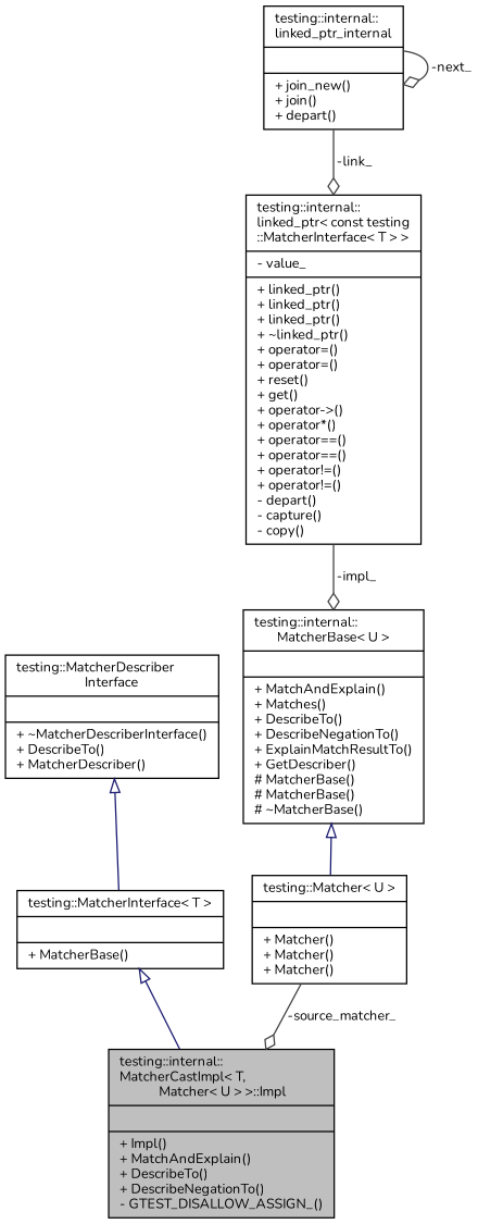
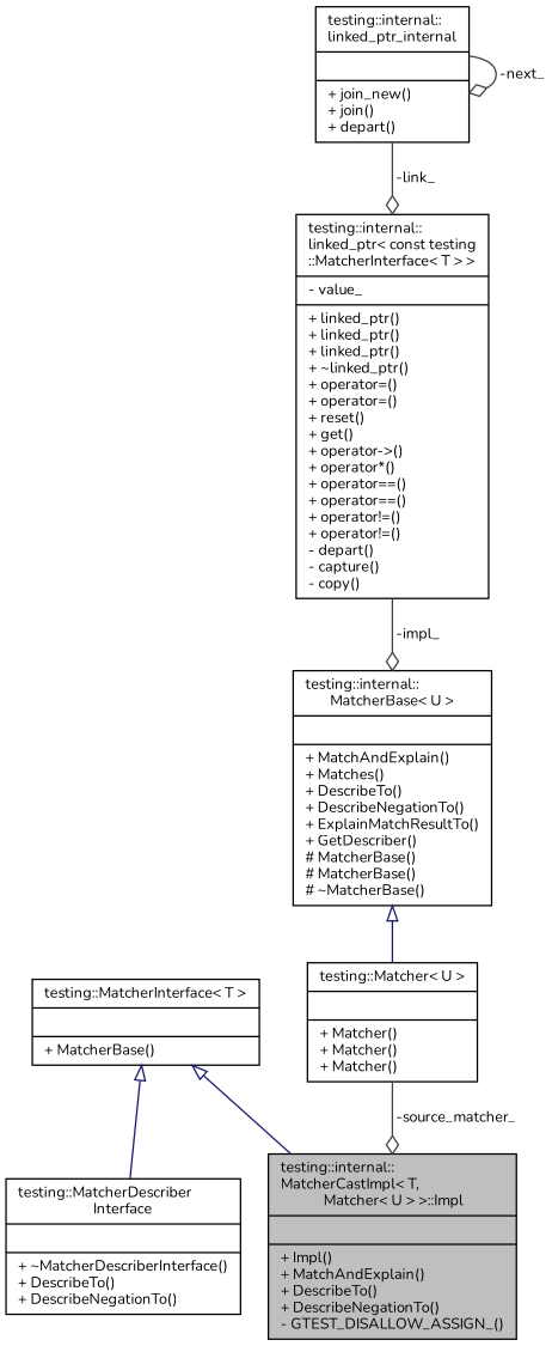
  digraph {
    fontname=Nunito
    node [color=black fillcolor=white fontname=Nunito fontsize=10 shape=record style=filled]
    edge [color=grey25 fontname=Nunito fontsize=10 labelfontname=Helvetica labelfontsize=10 style=solid arrowhead=odiamond]
    n1 [fillcolor=grey75 fontcolor=black height=0.2 label="{testing::internal::\lMatcherCastImpl\< T,\l Matcher\< U \> \>::Impl\n||+ Impl()\l+ MatchAndExplain()\l+ DescribeTo()\l+ DescribeNegationTo()\l- GTEST_DISALLOW_ASSIGN_()\l}" width=0.4]
    n2 [height=0.2 label="{testing::MatcherInterface\< T \>\n||+ MatcherBase()\l}" width=0.4]
-   n3 [height=0.2 label="{testing::MatcherDescriber\lInterface\n||+ ~MatcherDescriberInterface()\l+ DescribeTo()\l+ MatcherDescriber()\l}" width=0.4]
+   n3 [height=0.2 label="{testing::MatcherDescriber\lInterface\n||+ ~MatcherDescriberInterface()\l+ DescribeTo()\l+ DescribeNegationTo()\l}" width=0.4]
    n4 [height=0.2 label="{testing::Matcher\< U \>\n||+ Matcher()\l+ Matcher()\l+ Matcher()\l}" width=0.4]
    n5 [height=0.2 label="{testing::internal::\lMatcherBase\< U \>\n||+ MatchAndExplain()\l+ Matches()\l+ DescribeTo()\l+ DescribeNegationTo()\l+ ExplainMatchResultTo()\l+ GetDescriber()\l# MatcherBase()\l# MatcherBase()\l# ~MatcherBase()\l}" width=0.4]
    n6 [height=0.2 label="{testing::internal::\llinked_ptr\< const testing\l::MatcherInterface\< T \> \>\n|- value_\l|+ linked_ptr()\l+ linked_ptr()\l+ linked_ptr()\l+ ~linked_ptr()\l+ operator=()\l+ operator=()\l+ reset()\l+ get()\l+ operator-\>()\l+ operator*()\l+ operator==()\l+ operator==()\l+ operator!=()\l+ operator!=()\l- depart()\l- capture()\l- copy()\l}" width=0.4]
    n7 [height=0.2 label="{testing::internal::\llinked_ptr_internal\n||+ join_new()\l+ join()\l+ depart()\l}" width=0.4]
    n2 -> n1 [arrowtail=onormal color=midnightblue dir=back arrowhead=""]
-   n3 -> n2 [arrowtail=onormal color=midnightblue dir=back arrowhead=""]
+   n2 -> n3 [arrowtail=onormal color=midnightblue dir=back arrowhead=""]
    n4 -> n1 [label=" -source_matcher_"]
    n5 -> n4 [arrowtail=onormal color=midnightblue dir=back arrowhead=""]
    n6 -> n5 [label=" -impl_"]
    n7 -> n6 [label=" -link_"]
    n7 -> n7 [label=" -next_"]
  }
